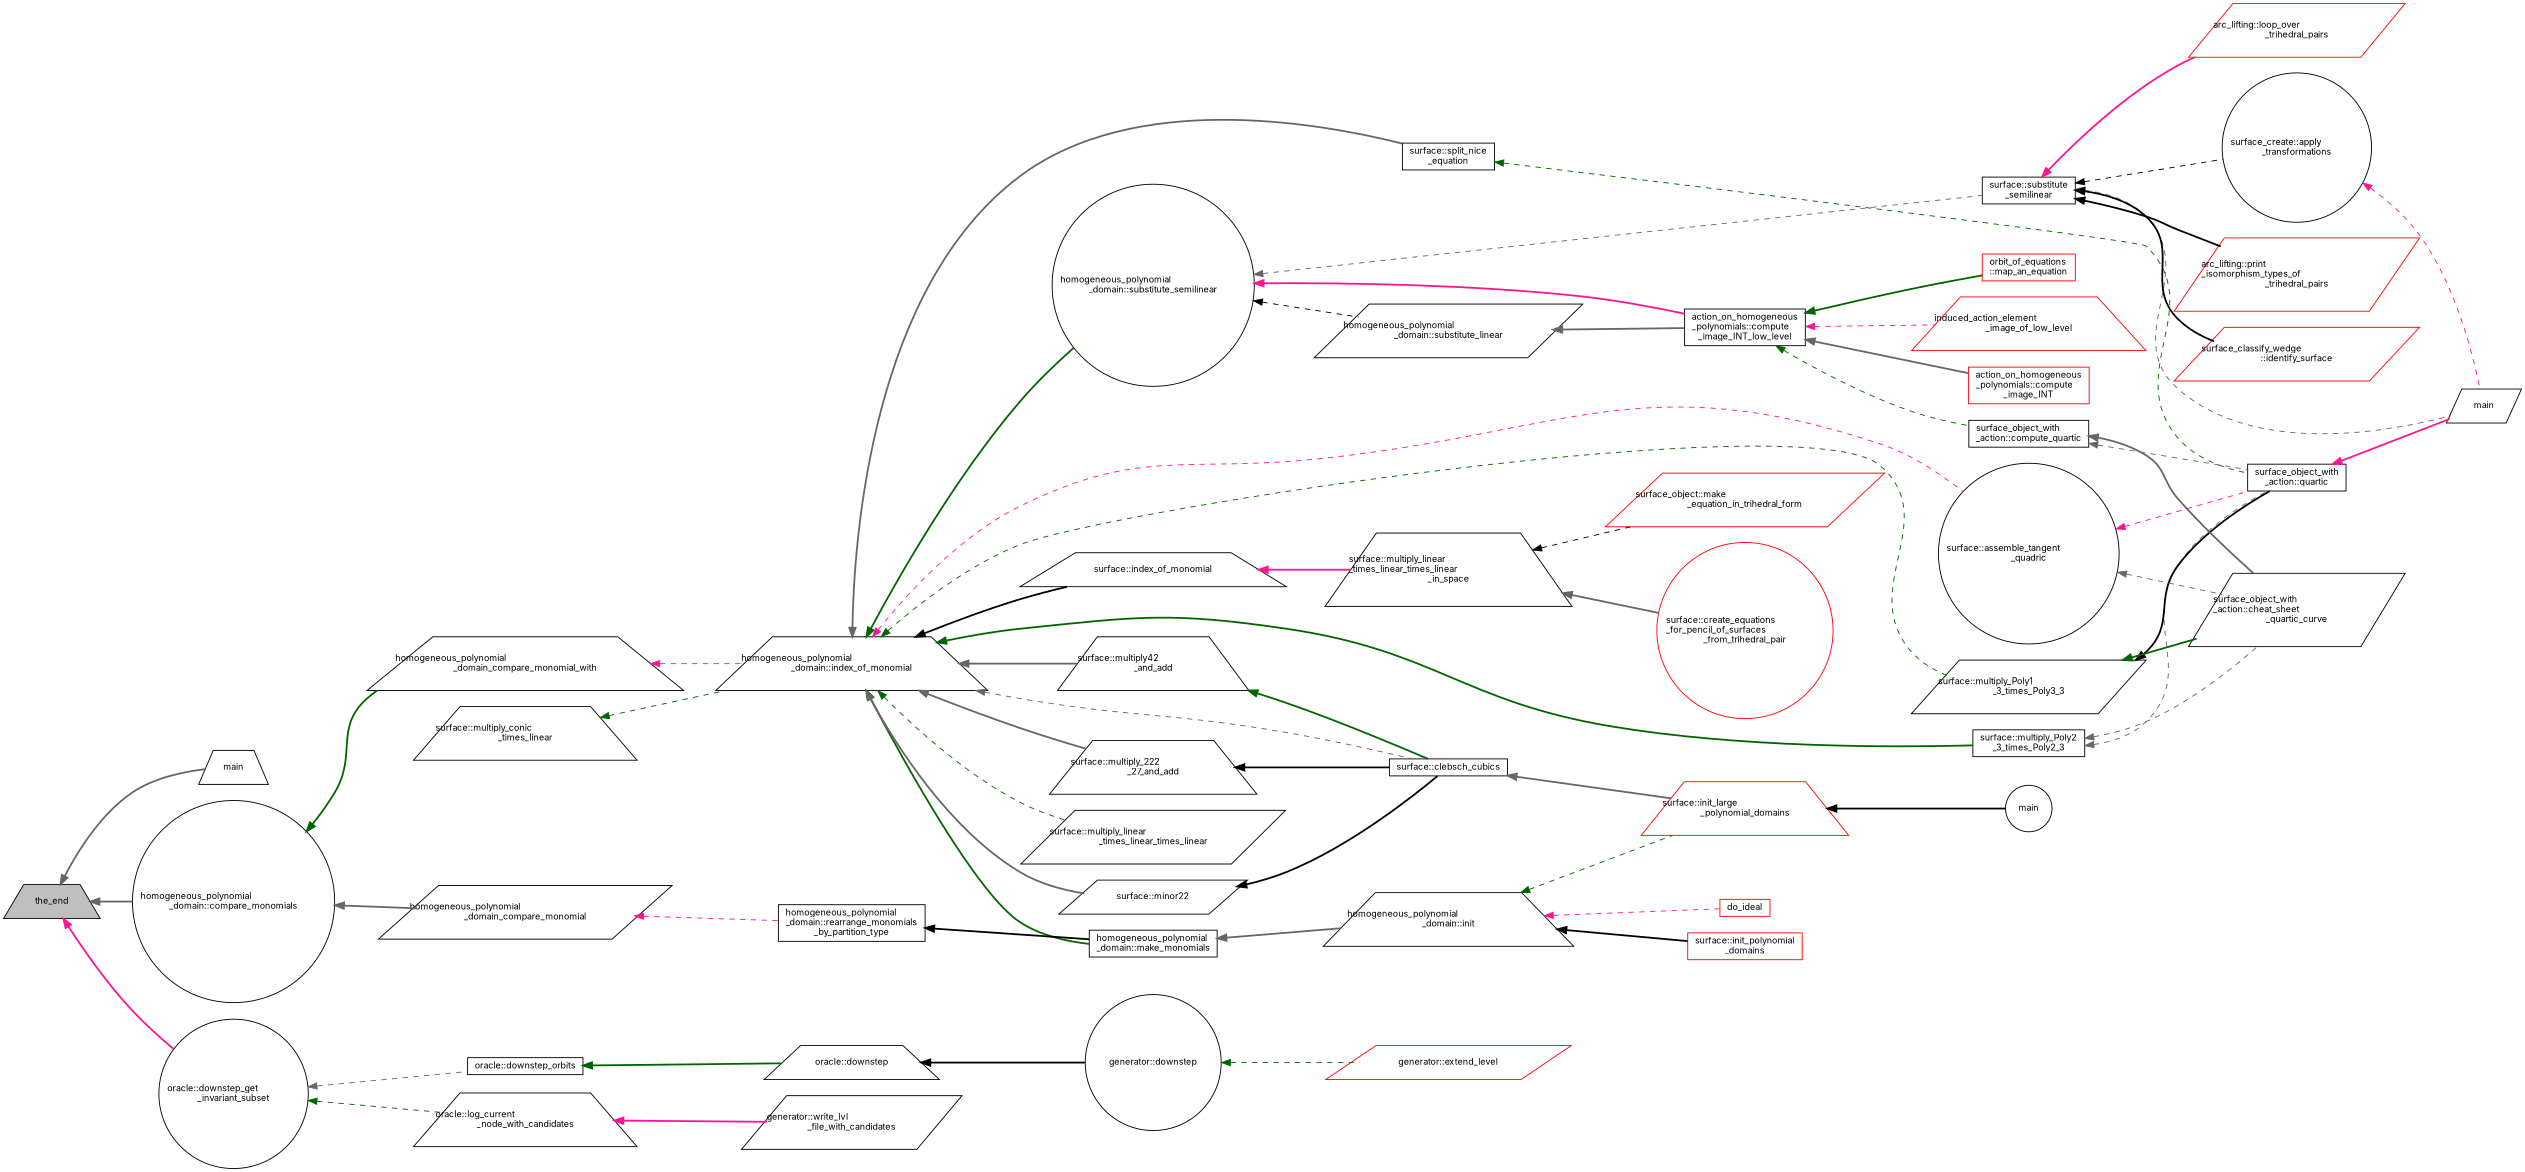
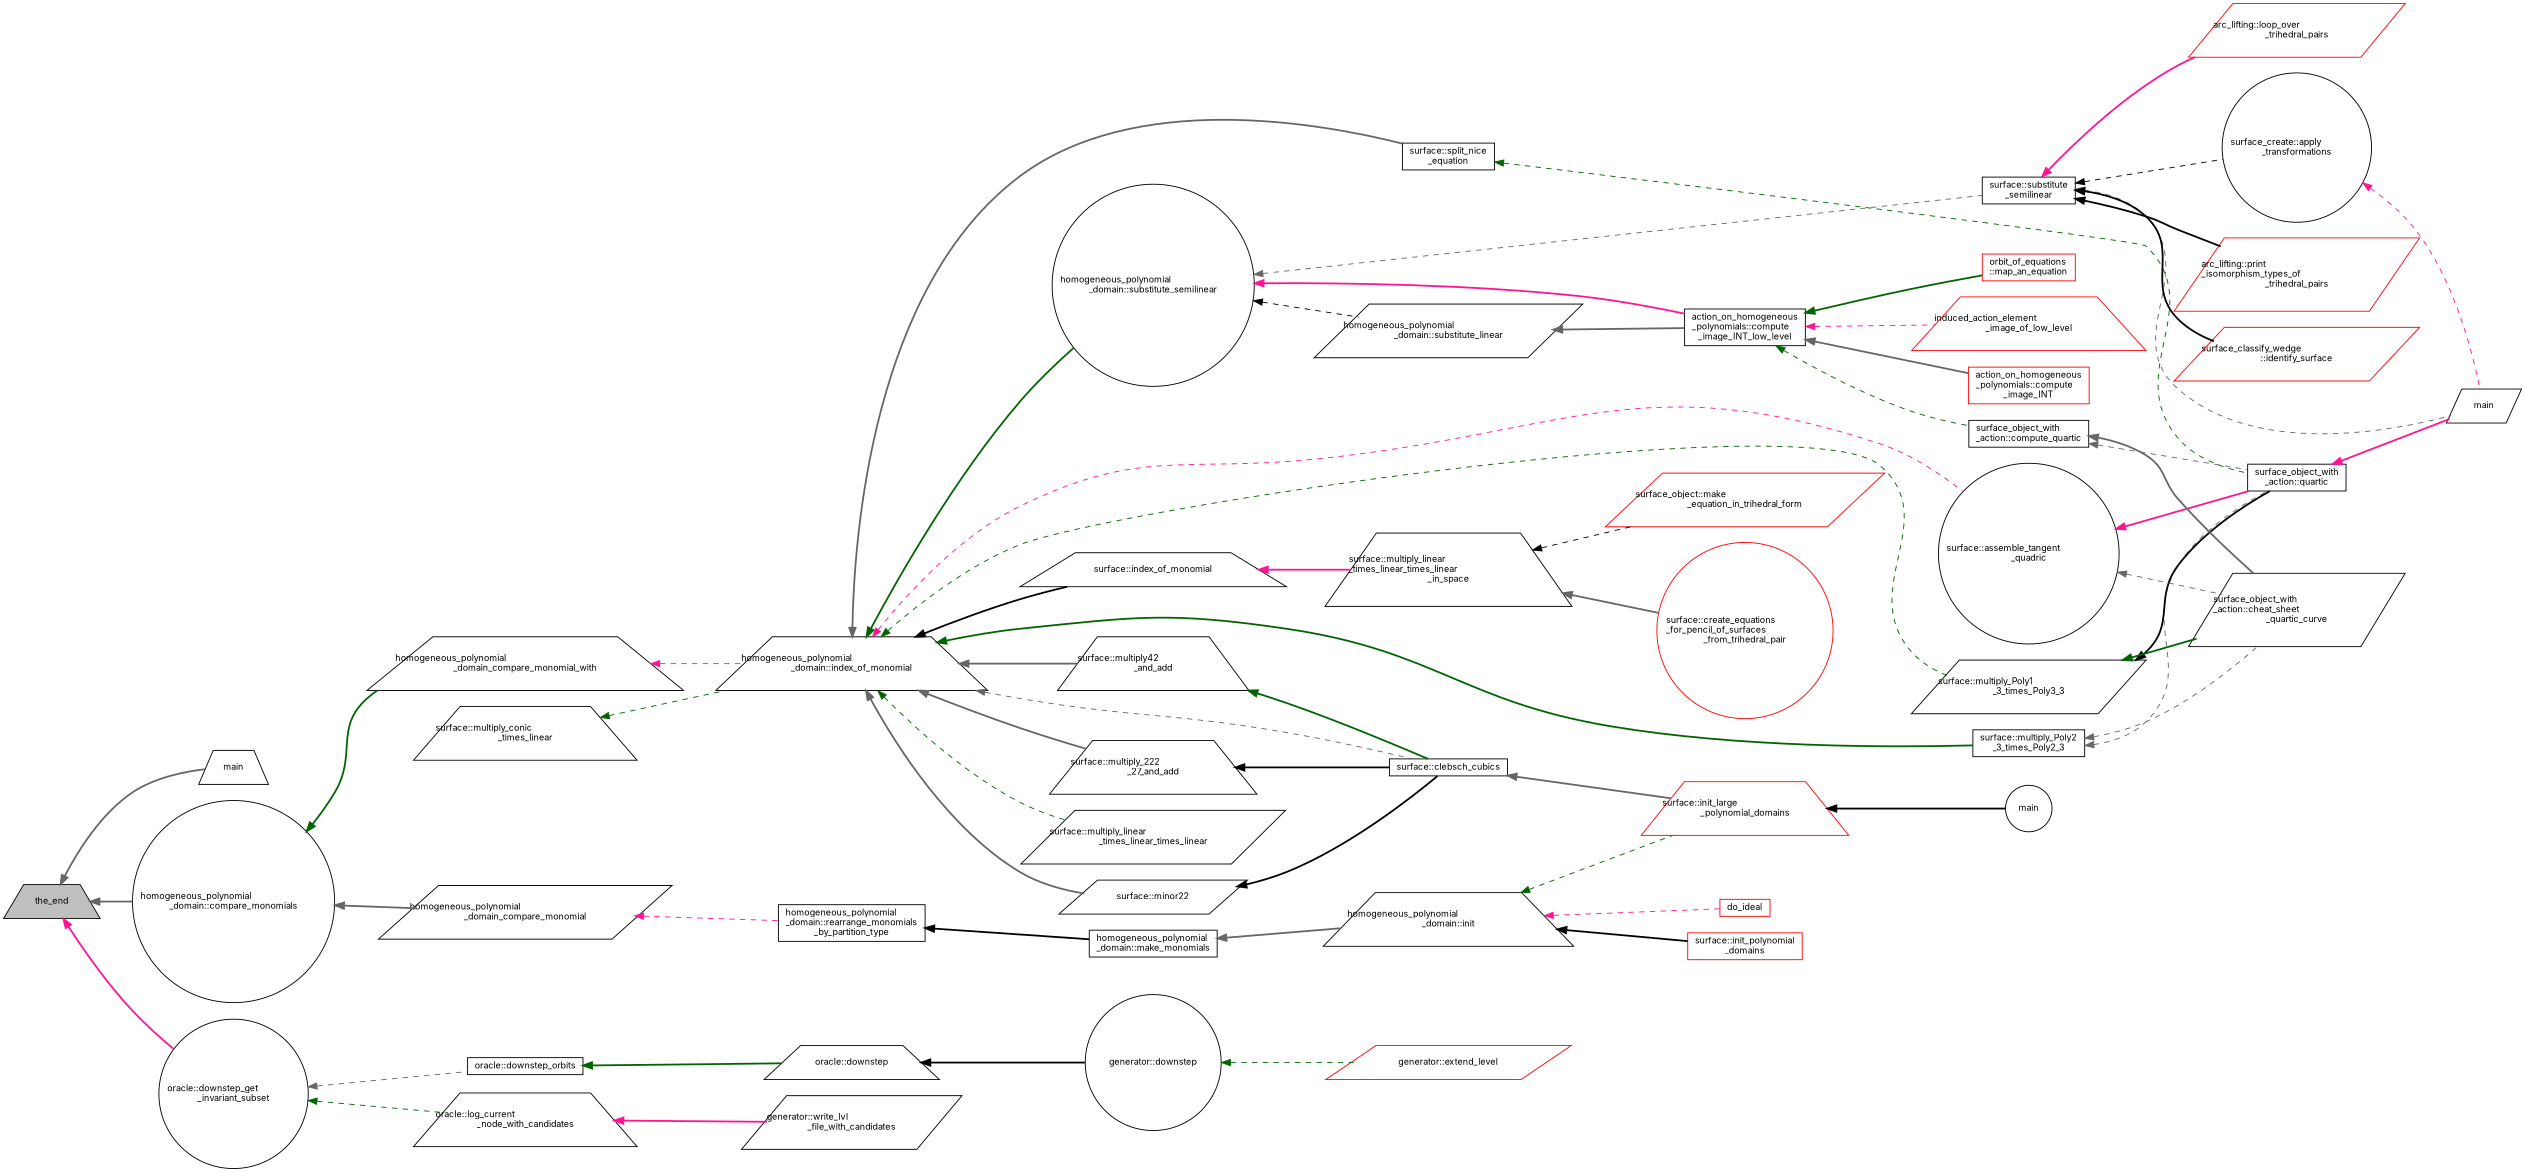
  digraph {
    fontname=Inter
    rankdir=LR
    node [color=black fillcolor=white fontname=Inter fontsize=10 shape=trapezium style=filled]
    edge [color=gray40 dir=back fontname=Inter fontsize=10 labelfontname=Helvetica labelfontsize=10 style=bold]
    n1 [fillcolor=grey75 fontcolor=black height=0.2 label=the_end width=0.4]
    n2 [height=0.2 label=main width=0.4]
    n3 [height=0.2 label="homogeneous_polynomial\l_domain::compare_monomials" shape=circle width=0.4]
    n4 [height=0.2 label="oracle::downstep_get\l_invariant_subset" shape=circle width=0.4]
    n5 [height=0.2 label="homogeneous_polynomial\l_domain_compare_monomial_with" width=0.4]
    n6 [height=0.2 label="homogeneous_polynomial\l_domain_compare_monomial" shape=parallelogram width=0.4]
    n7 [height=0.2 label="oracle::log_current\l_node_with_candidates" width=0.4]
    n8 [height=0.2 label="oracle::downstep_orbits" shape=box width=0.4]
    n9 [height=0.2 label="homogeneous_polynomial\l_domain::index_of_monomial" width=0.4]
    n10 [height=0.2 label="homogeneous_polynomial\l_domain::rearrange_monomials\l_by_partition_type" shape=box width=0.4]
    n11 [height=0.2 label="homogeneous_polynomial\l_domain::make_monomials" shape=box width=0.4]
    n12 [height=0.2 label="homogeneous_polynomial\l_domain::substitute_semilinear" shape=circle width=0.4]
    n13 [height=0.2 label="surface::index_of_monomial" width=0.4]
    n14 [height=0.2 label="surface::multiply_linear\l_times_linear_times_linear" shape=parallelogram width=0.4]
    n15 [height=0.2 label="surface::multiply_Poly2\l_3_times_Poly2_3" shape=box width=0.4]
    n16 [height=0.2 label="surface::multiply_Poly1\l_3_times_Poly3_3" shape=parallelogram width=0.4]
    n17 [height=0.2 label="surface::clebsch_cubics" shape=box width=0.4]
    n18 [height=0.2 label="surface::multiply_222\l_27_and_add" width=0.4]
    n19 [height=0.2 label="surface::minor22" shape=parallelogram width=0.4]
    n20 [height=0.2 label="surface::multiply42\l_and_add" width=0.4]
    n21 [height=0.2 label="surface::split_nice\l_equation" shape=box width=0.4]
    n22 [height=0.2 label="surface::assemble_tangent\l_quadric" shape=circle width=0.4]
    n23 [height=0.2 label="homogeneous_polynomial\l_domain::init" width=0.4]
    n24 [height=0.2 label="homogeneous_polynomial\l_domain::substitute_linear" shape=parallelogram width=0.4]
    n25 [height=0.2 label="action_on_homogeneous\l_polynomials::compute\l_image_INT_low_level" shape=box width=0.4]
    n26 [height=0.2 label="surface::substitute\l_semilinear" shape=box width=0.4]
    n27 [height=0.2 label="surface::multiply_linear\l_times_linear_times_linear\l_in_space" width=0.4]
    n28 [height=0.2 label="surface::multiply_conic\l_times_linear" width=0.4]
    n29 [height=0.2 label="surface_object_with\l_action::quartic" shape=box width=0.4]
    n30 [height=0.2 label="surface_object_with\l_action::cheat_sheet\l_quartic_curve" shape=parallelogram width=0.4]
    n31 [color=red height=0.2 label="surface::init_large\l_polynomial_domains" width=0.4]
    n32 [color=red height=0.2 label=do_ideal shape=box width=0.4]
    n33 [color=red height=0.2 label="surface::init_polynomial\l_domains" shape=box width=0.4]
    n34 [height=0.2 label=main shape=circle width=0.4]
    n35 [color=red height=0.2 label="induced_action_element\l_image_of_low_level" width=0.4]
    n36 [color=red height=0.2 label="action_on_homogeneous\l_polynomials::compute\l_image_INT" shape=box width=0.4]
    n37 [height=0.2 label="surface_object_with\l_action::compute_quartic" shape=box width=0.4]
    n38 [color=red height=0.2 label="orbit_of_equations\l::map_an_equation" shape=box width=0.4]
    n39 [height=0.2 label=main shape=parallelogram width=0.4]
    n40 [color=red height=0.2 label="arc_lifting::loop_over\l_trihedral_pairs" shape=parallelogram width=0.4]
    n41 [color=red height=0.2 label="arc_lifting::print\l_isomorphism_types_of\l_trihedral_pairs" shape=parallelogram width=0.4]
    n42 [color=red height=0.2 label="surface_classify_wedge\l::identify_surface" shape=parallelogram width=0.4]
    n43 [height=0.2 label="surface_create::apply\l_transformations" shape=circle width=0.4]
    n44 [color=red height=0.2 label="surface::create_equations\l_for_pencil_of_surfaces\l_from_trihedral_pair" shape=circle width=0.4]
    n45 [color=red height=0.2 label="surface_object::make\l_equation_in_trihedral_form" shape=parallelogram width=0.4]
    n46 [height=0.2 label="generator::write_lvl\l_file_with_candidates" shape=parallelogram width=0.4]
    n47 [height=0.2 label="oracle::downstep" width=0.4]
    n48 [height=0.2 label="generator::downstep" shape=circle width=0.4]
    n49 [color=red height=0.2 label="generator::extend_level" shape=parallelogram width=0.4]
    n1 -> n2
    n1 -> n3
    n1 -> n4 [color=deeppink]
    n3 -> n5 [color=darkgreen]
    n3 -> n6
    n4 -> n7 [color=darkgreen style=dashed]
    n4 -> n8 [style=dashed]
    n5 -> n9 [color=deeppink style=dashed]
    n6 -> n10 [color=deeppink style=dashed]
    n7 -> n46 [color=deeppink]
    n8 -> n47 [color=darkgreen]
-   n9 -> n11 [color=darkgreen]
    n9 -> n12 [color=darkgreen]
    n9 -> n13 [color=black]
    n9 -> n14 [color=darkgreen style=dashed]
    n9 -> n15 [color=darkgreen]
    n9 -> n16 [color=darkgreen style=dashed]
    n9 -> n17 [style=dashed]
    n9 -> n18
    n9 -> n19
    n9 -> n20
    n9 -> n21
    n9 -> n22 [color=deeppink style=dashed]
    n10 -> n11 [color=black]
    n11 -> n23
    n12 -> n24 [color=black style=dashed]
    n12 -> n25 [color=deeppink]
    n12 -> n26 [style=dashed]
    n13 -> n27 [color=deeppink]
    n15 -> n29 [style=dashed]
    n15 -> n30 [style=dashed]
    n16 -> n29 [color=black]
    n16 -> n30 [color=darkgreen]
    n17 -> n31
    n18 -> n17 [color=black]
    n19 -> n17 [color=black]
    n20 -> n17 [color=darkgreen]
    n21 -> n29 [color=darkgreen style=dashed]
-   n22 -> n29 [color=deeppink style=dashed]
+   n22 -> n29 [color=deeppink]
    n22 -> n30 [style=dashed]
    n23 -> n31 [color=darkgreen style=dashed]
    n23 -> n32 [color=deeppink style=dashed]
    n23 -> n33 [color=black]
    n24 -> n25
    n25 -> n35 [color=deeppink style=dashed]
    n25 -> n36
    n25 -> n37 [color=darkgreen style=dashed]
    n25 -> n38 [color=darkgreen]
    n26 -> n39 [style=dashed]
    n26 -> n40 [color=deeppink]
    n26 -> n41 [color=black]
    n26 -> n42 [color=black]
    n26 -> n43 [color=black style=dashed]
    n27 -> n44
    n27 -> n45 [color=black style=dashed]
    n28 -> n9 [color=darkgreen style=dashed]
    n29 -> n39 [color=deeppink]
    n31 -> n34 [color=black]
    n37 -> n29 [style=dashed]
    n37 -> n30
    n43 -> n39 [color=deeppink style=dashed]
    n47 -> n48 [color=black]
    n48 -> n49 [color=darkgreen style=dashed]
  }
